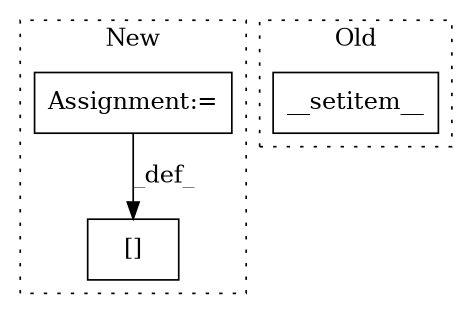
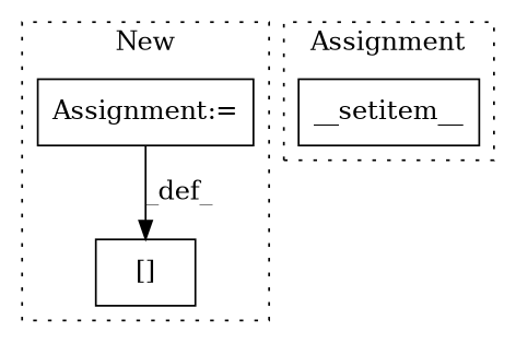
  digraph {
    node [shape=box]
    n1 [a=2 l="16,1" label="[]" s="6646,6670"]
    n2 [a=7 l=1 label="Assignment:=" s=6671]
    n3 [a=32 l="12,1" label=__setitem__ s="6578,6671"]
    subgraph cluster_1 {
      label=New
      style=dotted
      n1
      n2
    }
    subgraph cluster_2 {
-     label=Old
+     label=Assignment
      style=dotted
      n3
    }
    n2 -> n1 [label=_def_]
  }
